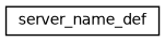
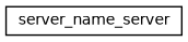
  digraph {
    rankdir=LR
-   n1 [color=black fillcolor=white fontname=Helvetica fontsize=10 height=0.2 label=server_name_def shape=record style=filled width=0.4]
+   n1 [color=black fillcolor=white fontname=Helvetica fontsize=10 height=0.2 label=server_name_server shape=record style=filled width=0.4]
  }
